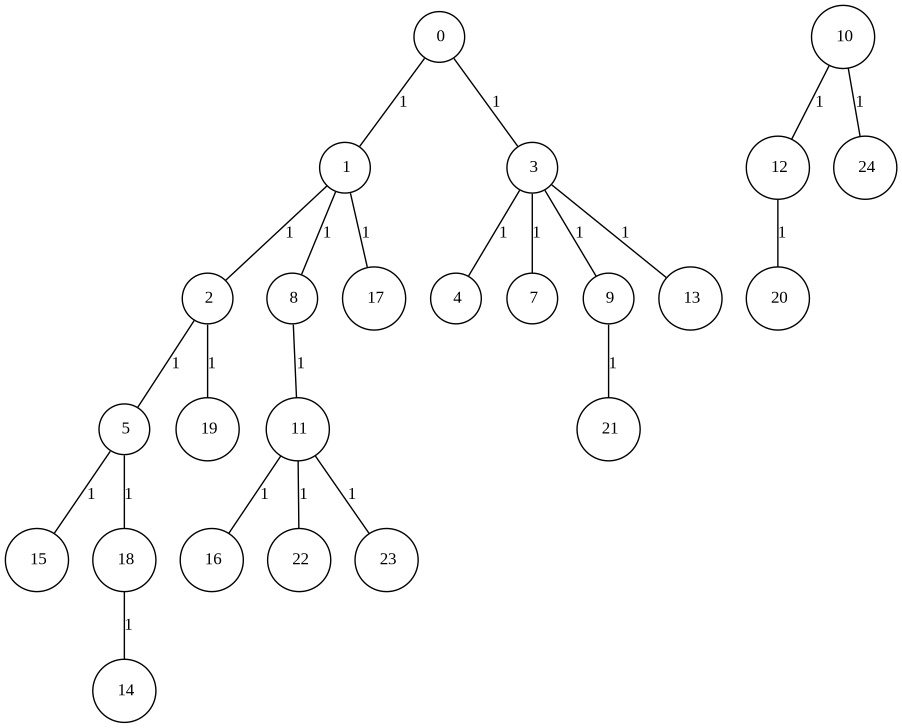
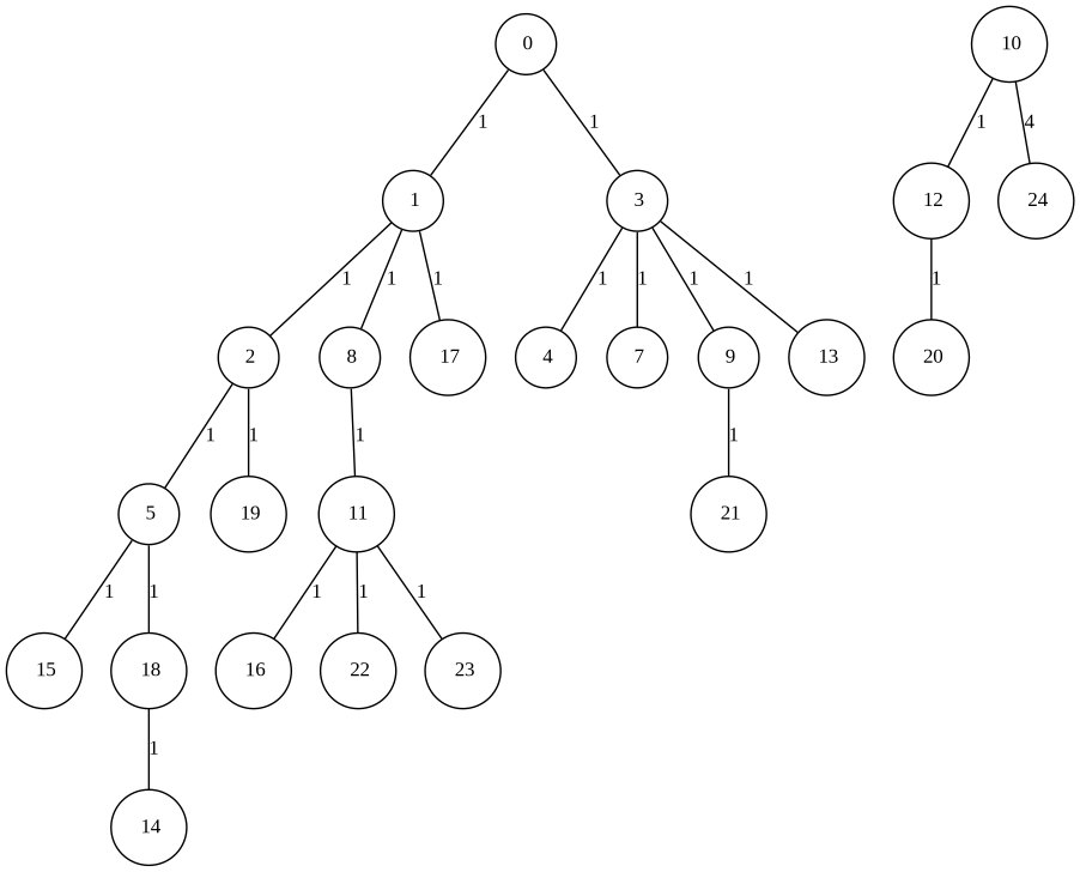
  graph {
    fixedsize="true;"
    fontname="Liberation Serif"
    node [color=black fontname="Liberation Serif" fontsize=12 hight=.12 shape=circle]
    edge [fontname="Liberation Serif" fontsize=12]
    n1 [label=" 0" width=.12]
    n2 [label=" 1" width=.12]
    n3 [label=" 3" width=.12]
    n4 [label=" 2" width=.12]
    n5 [label=" 8" width=.12]
    n6 [label=" 17" width=.12]
    n7 [label=" 4" width=.12]
    n8 [label=" 7" width=.12]
    n9 [label=" 9" width=.12]
    n10 [label=" 13" width=.12]
    n11 [label=" 5" width=.12]
    n12 [label=" 19" width=.12]
    n13 [label=" 11" width=.12]
    n14 [label=" 15" width=.12]
    n15 [label=" 18" width=.12]
    n16 [label=" 21" width=.12]
    n17 [label=" 14" width=.12]
    n18 [label=" 10" width=.12]
    n19 [label=" 12" width=.12]
    n20 [label=" 24" width=.12]
    n21 [label=" 16" width=.12]
    n22 [label=" 22" width=.12]
    n23 [label=" 23" width=.12]
    n24 [label=" 20" width=.12]
    n1 -- n2 [label=1]
    n1 -- n3 [label=1]
    n2 -- n4 [label=1]
    n2 -- n5 [label=1]
    n2 -- n6 [label=1]
    n3 -- n7 [label=1]
    n3 -- n8 [label=1]
    n3 -- n9 [label=1]
    n3 -- n10 [label=1]
    n4 -- n11 [label=1]
    n4 -- n12 [label=1]
    n5 -- n13 [label=1]
    n9 -- n16 [label=1]
    n11 -- n14 [label=1]
    n11 -- n15 [label=1]
    n13 -- n21 [label=1]
    n13 -- n22 [label=1]
    n13 -- n23 [label=1]
    n15 -- n17 [label=1]
    n18 -- n19 [label=1]
-   n18 -- n20 [label=1]
+   n18 -- n20 [label=4]
    n19 -- n24 [label=1]
  }
